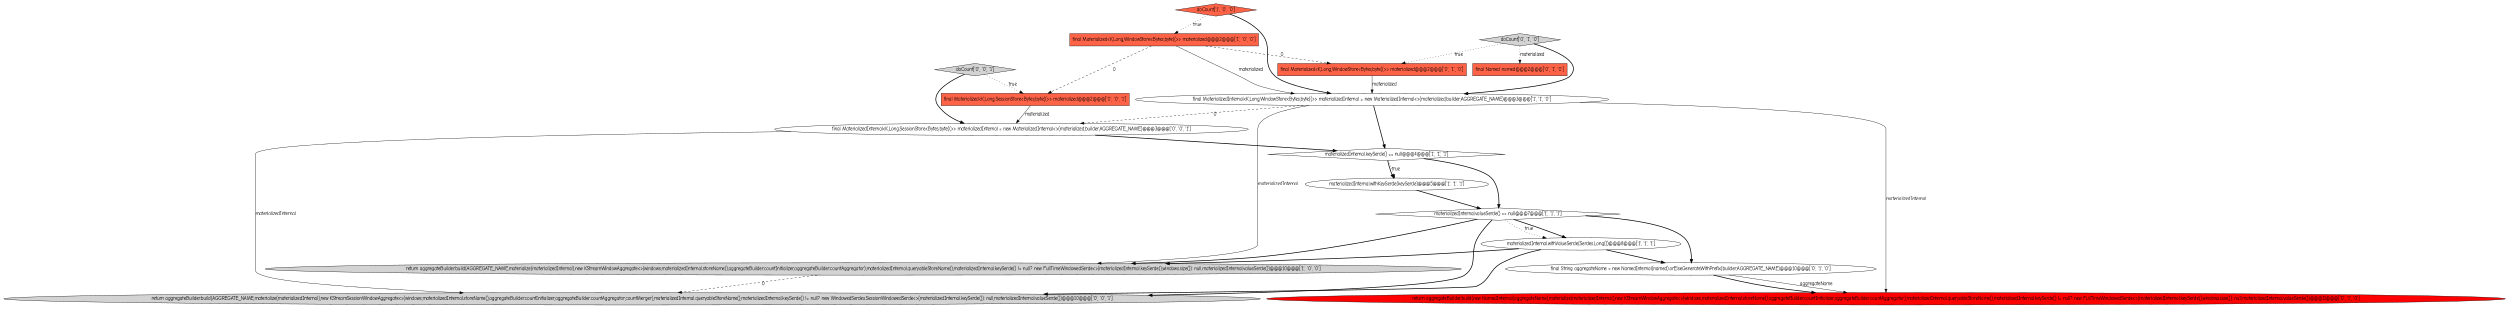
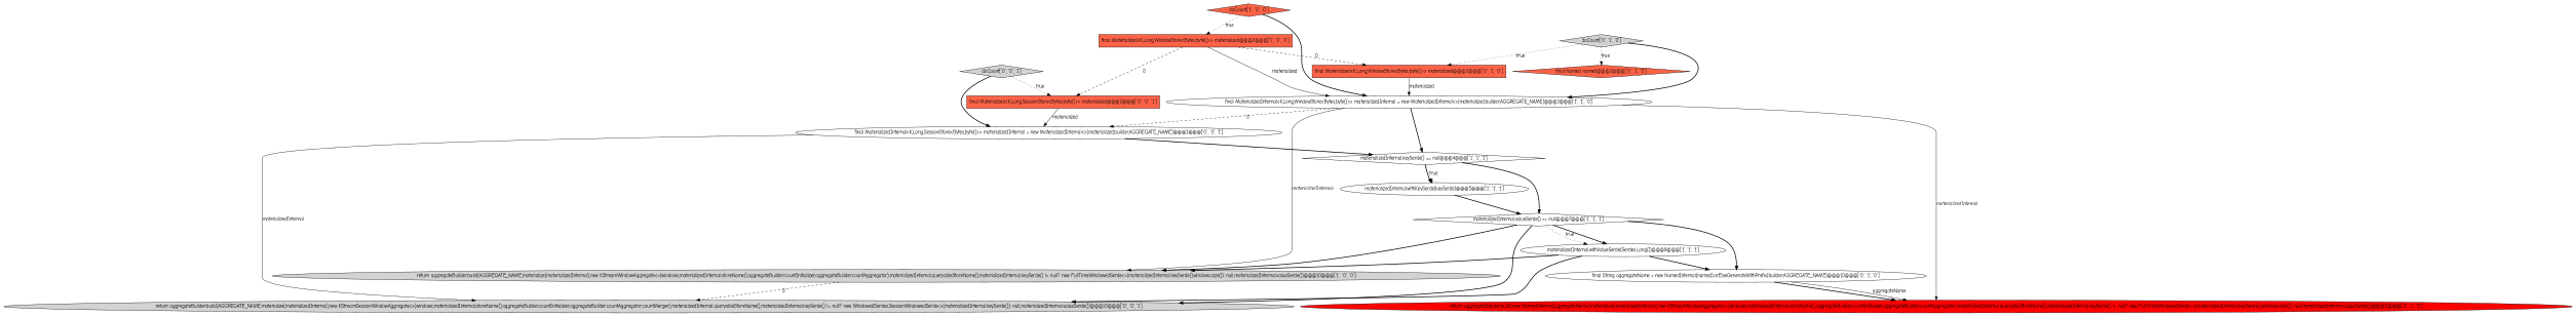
  digraph {
    fontname="Comic Neue"
    node [fillcolor=white fontname="Comic Neue" shape=ellipse style=filled]
    edge [fontname="Comic Neue" style=bold]
    n1 [fillcolor=lightgray label="doCount['0', '0', '1']" shape=diamond]
    n2 [label="final MaterializedInternal<K,Long,SessionStore<Bytes,byte((>> materializedInternal = new MaterializedInternal<>(materialized,builder,AGGREGATE_NAME)@@@3@@@['0', '0', '1']"]
    n3 [fillcolor=tomato label="final Materialized<K,Long,SessionStore<Bytes,byte((>> materialized@@@2@@@['0', '0', '1']" shape=box]
    n4 [fillcolor=lightgray label="return aggregateBuilder.build(AGGREGATE_NAME,materialize(materializedInternal),new KStreamSessionWindowAggregate<>(windows,materializedInternal.storeName(),aggregateBuilder.countInitializer,aggregateBuilder.countAggregator,countMerger),materializedInternal.queryableStoreName(),materializedInternal.keySerde() != null? new WindowedSerdes.SessionWindowedSerde<>(materializedInternal.keySerde()): null,materializedInternal.valueSerde())@@@10@@@['0', '0', '1']"]
    n5 [label="materializedInternal.keySerde() == null@@@4@@@['1', '1', '1']" shape=diamond]
    n6 [label="materializedInternal.withKeySerde(keySerde)@@@5@@@['1', '1', '1']"]
    n7 [label="materializedInternal.valueSerde() == null@@@7@@@['1', '1', '1']" shape=diamond]
    n8 [label="final String aggregateName = new NamedInternal(named).orElseGenerateWithPrefix(builder,AGGREGATE_NAME)@@@10@@@['0', '1', '0']"]
    n9 [fillcolor=lightgray label="return aggregateBuilder.build(AGGREGATE_NAME,materialize(materializedInternal),new KStreamWindowAggregate<>(windows,materializedInternal.storeName(),aggregateBuilder.countInitializer,aggregateBuilder.countAggregator),materializedInternal.queryableStoreName(),materializedInternal.keySerde() != null? new FullTimeWindowedSerde<>(materializedInternal.keySerde(),windows.size()): null,materializedInternal.valueSerde())@@@10@@@['1', '0', '0']"]
    n10 [label="materializedInternal.withValueSerde(Serdes.Long())@@@8@@@['1', '1', '1']"]
-   n11 [fillcolor=tomato label="final Named named@@@2@@@['0', '1', '0']" shape=box]
+   n11 [fillcolor=tomato label="final Named named@@@2@@@['0', '1', '0']" shape=diamond]
    n12 [fillcolor=red label="return aggregateBuilder.build(new NamedInternal(aggregateName),materialize(materializedInternal),new KStreamWindowAggregate<>(windows,materializedInternal.storeName(),aggregateBuilder.countInitializer,aggregateBuilder.countAggregator),materializedInternal.queryableStoreName(),materializedInternal.keySerde() != null? new FullTimeWindowedSerde<>(materializedInternal.keySerde(),windows.size()): null,materializedInternal.valueSerde())@@@11@@@['0', '1', '0']"]
    n13 [label="final MaterializedInternal<K,Long,WindowStore<Bytes,byte((>> materializedInternal = new MaterializedInternal<>(materialized,builder,AGGREGATE_NAME)@@@3@@@['1', '1', '0']"]
    n14 [fillcolor=lightgray label="doCount['0', '1', '0']" shape=diamond]
    n15 [fillcolor=tomato label="final Materialized<K,Long,WindowStore<Bytes,byte((>> materialized@@@2@@@['0', '1', '0']" shape=box]
    n16 [fillcolor=tomato label="doCount['1', '0', '0']" shape=diamond]
    n17 [fillcolor=tomato label="final Materialized<K,Long,WindowStore<Bytes,byte((>> materialized@@@2@@@['1', '0', '0']" shape=box]
    n1 -> n2
    n1 -> n3 [label=true style=dotted]
    n2 -> n4 [label=materializedInternal style=solid]
    n2 -> n5
    n3 -> n2 [label=materialized style=solid]
    n5 -> n6 [label=true style=dotted]
    n5 -> n6
    n5 -> n7
    n6 -> n7
    n7 -> n4
    n7 -> n8
    n7 -> n9
    n7 -> n10
    n7 -> n10 [label=true style=dotted]
    n8 -> n12
    n8 -> n12 [label=aggregateName style=solid]
    n9 -> n4 [label=0 style=dashed]
    n10 -> n4
    n10 -> n8
    n10 -> n9
    n13 -> n2 [label=0 style=dashed]
    n13 -> n5
    n13 -> n9 [label=materializedInternal style=solid]
    n13 -> n12 [label=materializedInternal style=solid]
-   n14 -> n11 [label=materialized style=dotted]
+   n14 -> n11 [label=true style=dotted]
    n14 -> n13
    n14 -> n15 [label=true style=dotted]
    n15 -> n13 [label=materialized style=solid]
    n16 -> n13
    n16 -> n17 [label=true style=dotted]
    n17 -> n3 [label=0 style=dashed]
    n17 -> n13 [label=materialized style=solid]
    n17 -> n15 [label=0 style=dashed]
  }
